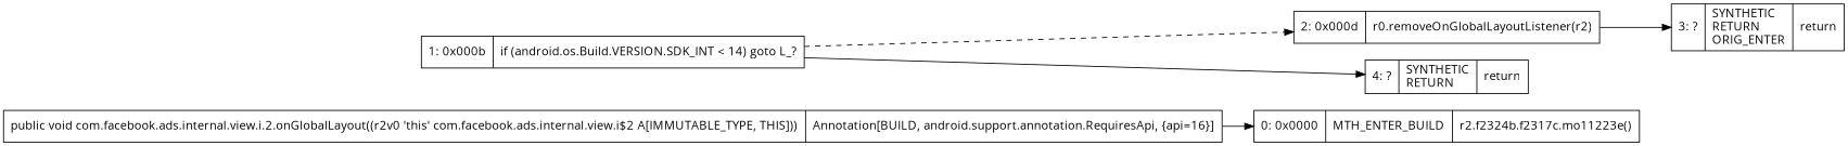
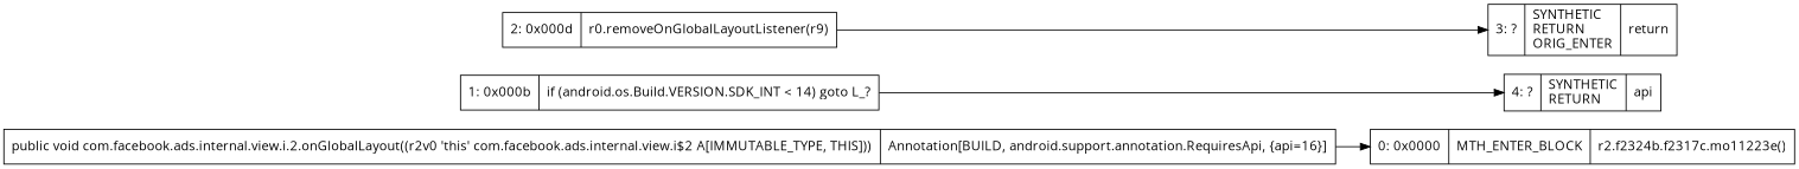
  digraph {
    fontname="Open Sans"
    rankdir=LR
    node [fontname="Open Sans" shape=record]
    edge [fontname="Open Sans"]
-   n1 [label="{0\:\ 0x0000|MTH_ENTER_BUILD\l|r2.f2324b.f2317c.mo11223e()\l}"]
+   n1 [label="{0\:\ 0x0000|MTH_ENTER_BLOCK\l|r2.f2324b.f2317c.mo11223e()\l}"]
    n2 [label="{1\:\ 0x000b|if (android.os.Build.VERSION.SDK_INT \< 14) goto L_?\l}"]
-   n3 [label="{2\:\ 0x000d|r0.removeOnGlobalLayoutListener(r2)\l}"]
-   n4 [label="{4\:\ ?|SYNTHETIC\lRETURN\l|return\l}"]
+   n3 [label="{2\:\ 0x000d|r0.removeOnGlobalLayoutListener(r9)\l}"]
+   n4 [label="{4\:\ ?|SYNTHETIC\lRETURN\l|api\l}"]
    n5 [label="{3\:\ ?|SYNTHETIC\lRETURN\lORIG_ENTER\l|return\l}"]
    n6 [label="{public void com.facebook.ads.internal.view.i.2.onGlobalLayout((r2v0 'this' com.facebook.ads.internal.view.i$2 A[IMMUTABLE_TYPE, THIS]))  | Annotation[BUILD, android.support.annotation.RequiresApi, \{api=16\}]\l}"]
-   n2 -> n3 [style=dashed]
    n2 -> n4
    n3 -> n5
    n6 -> n1
  }
